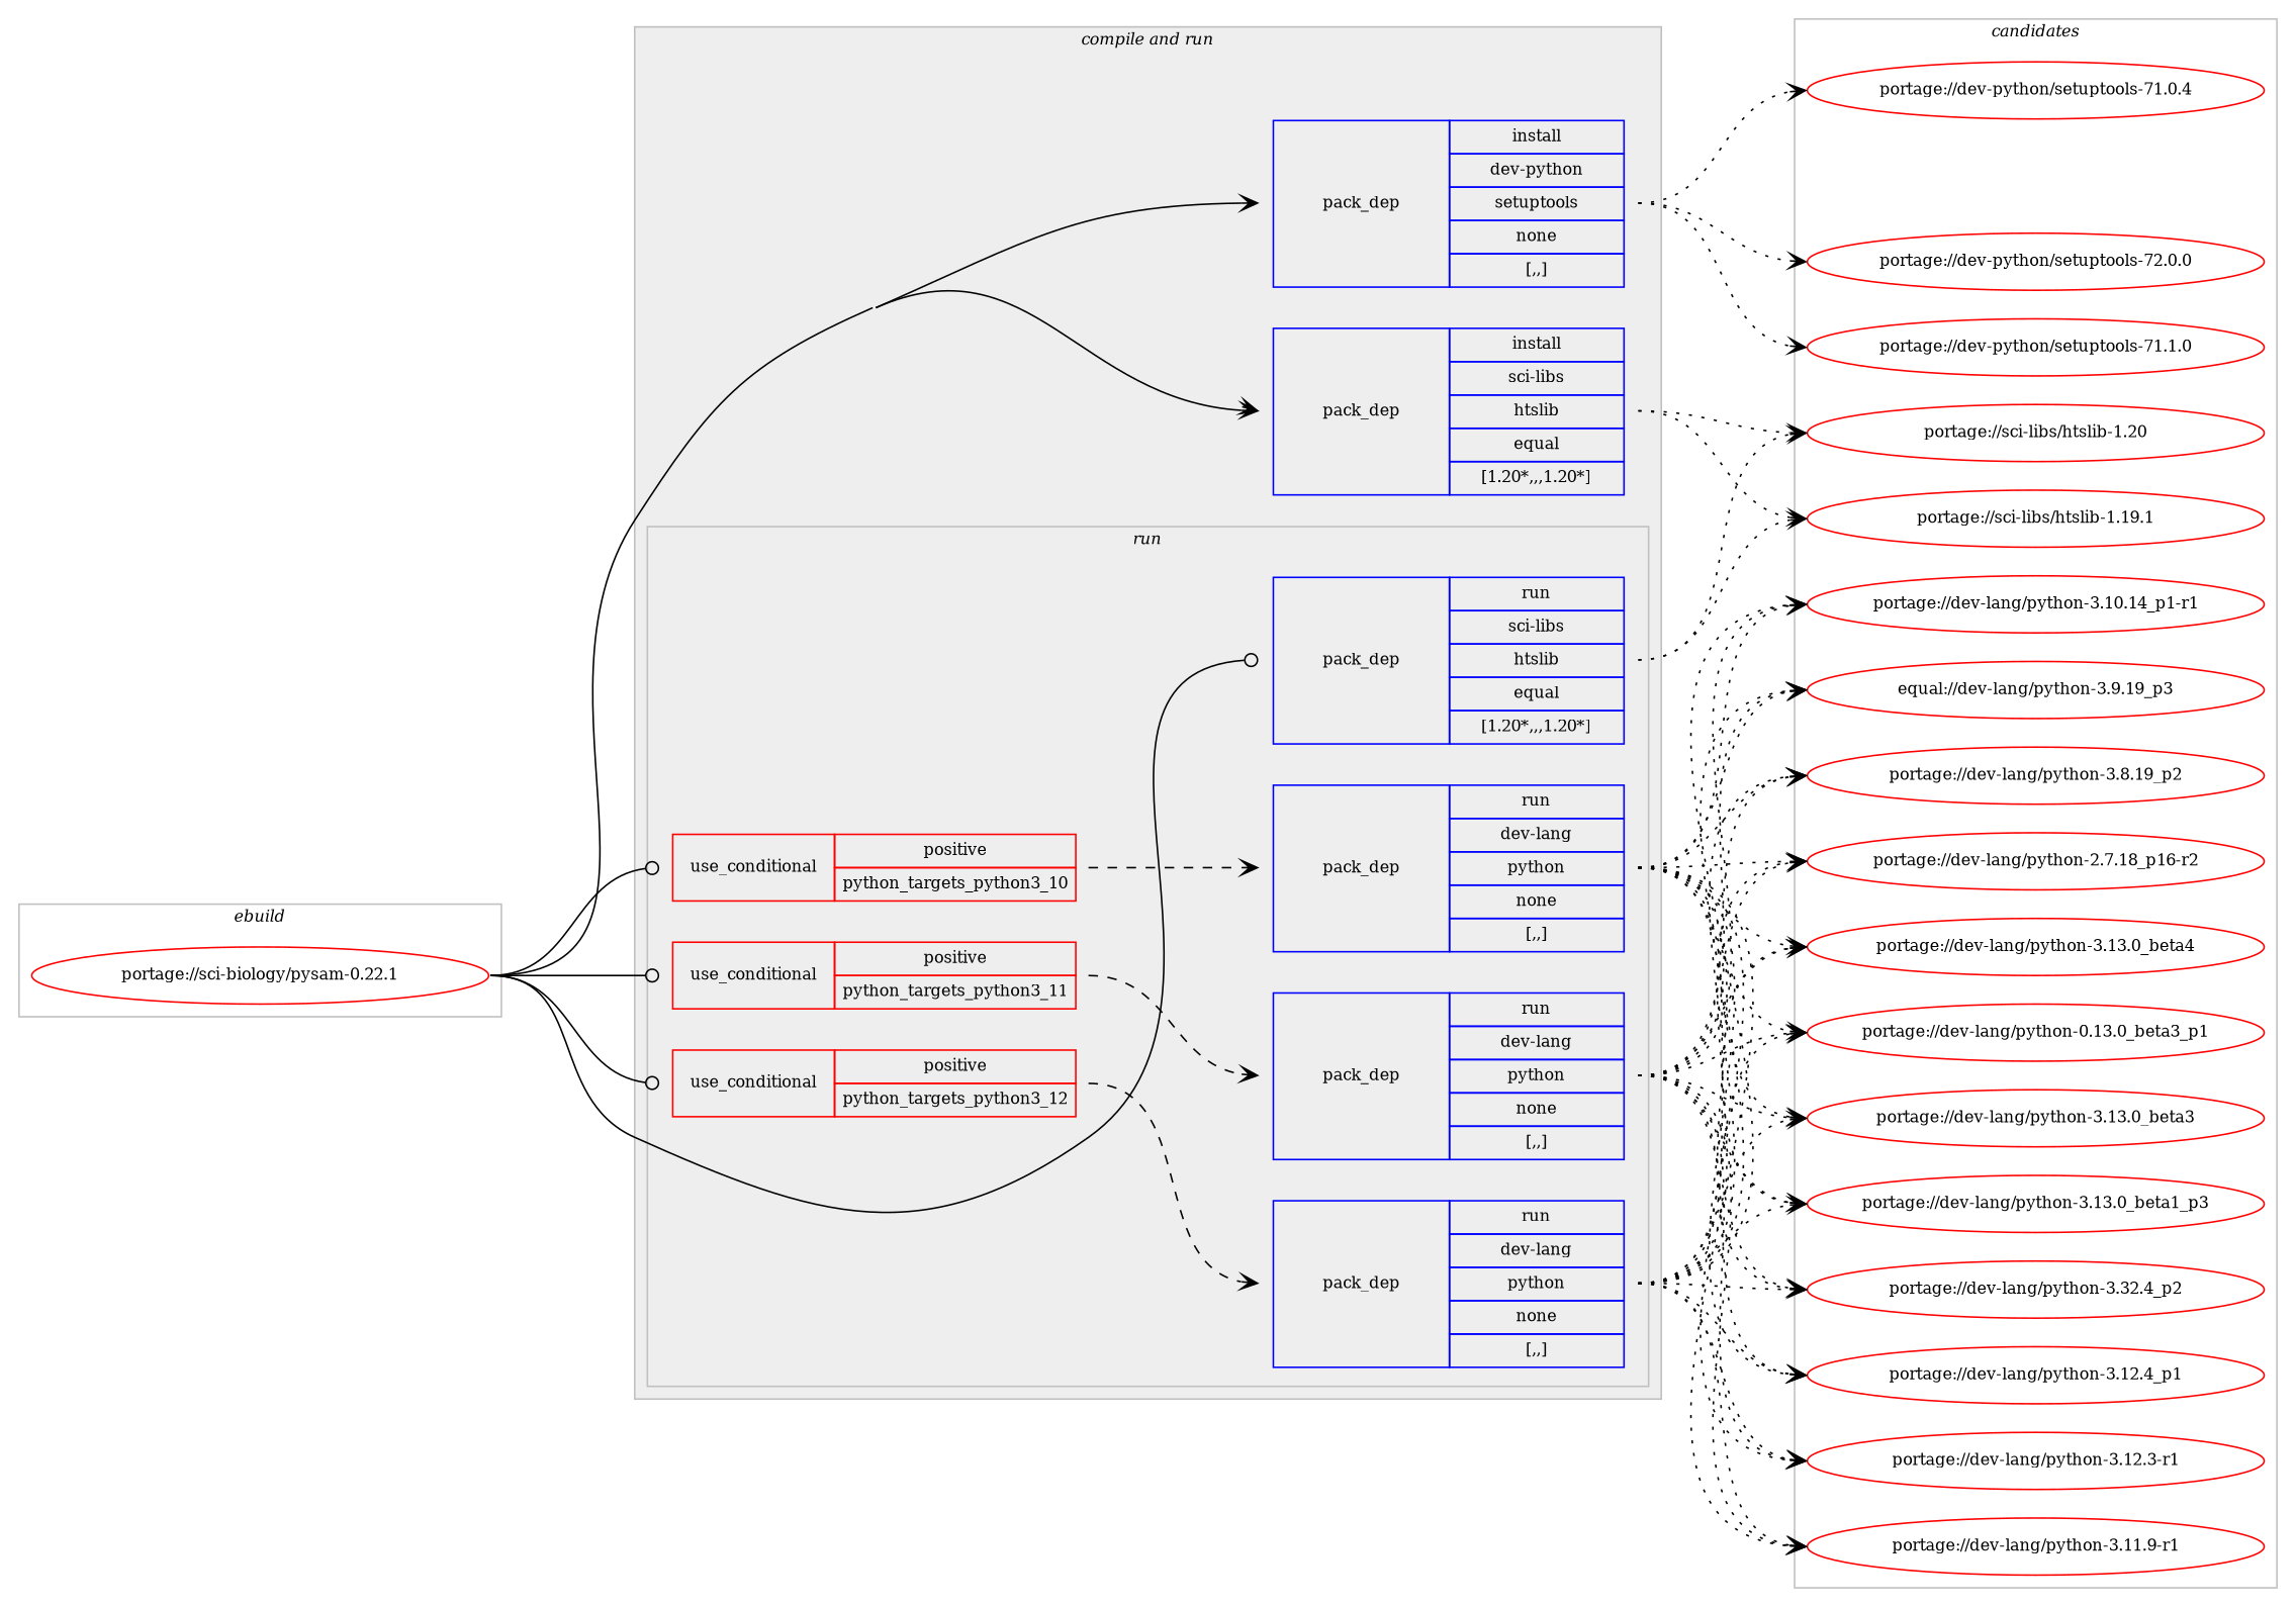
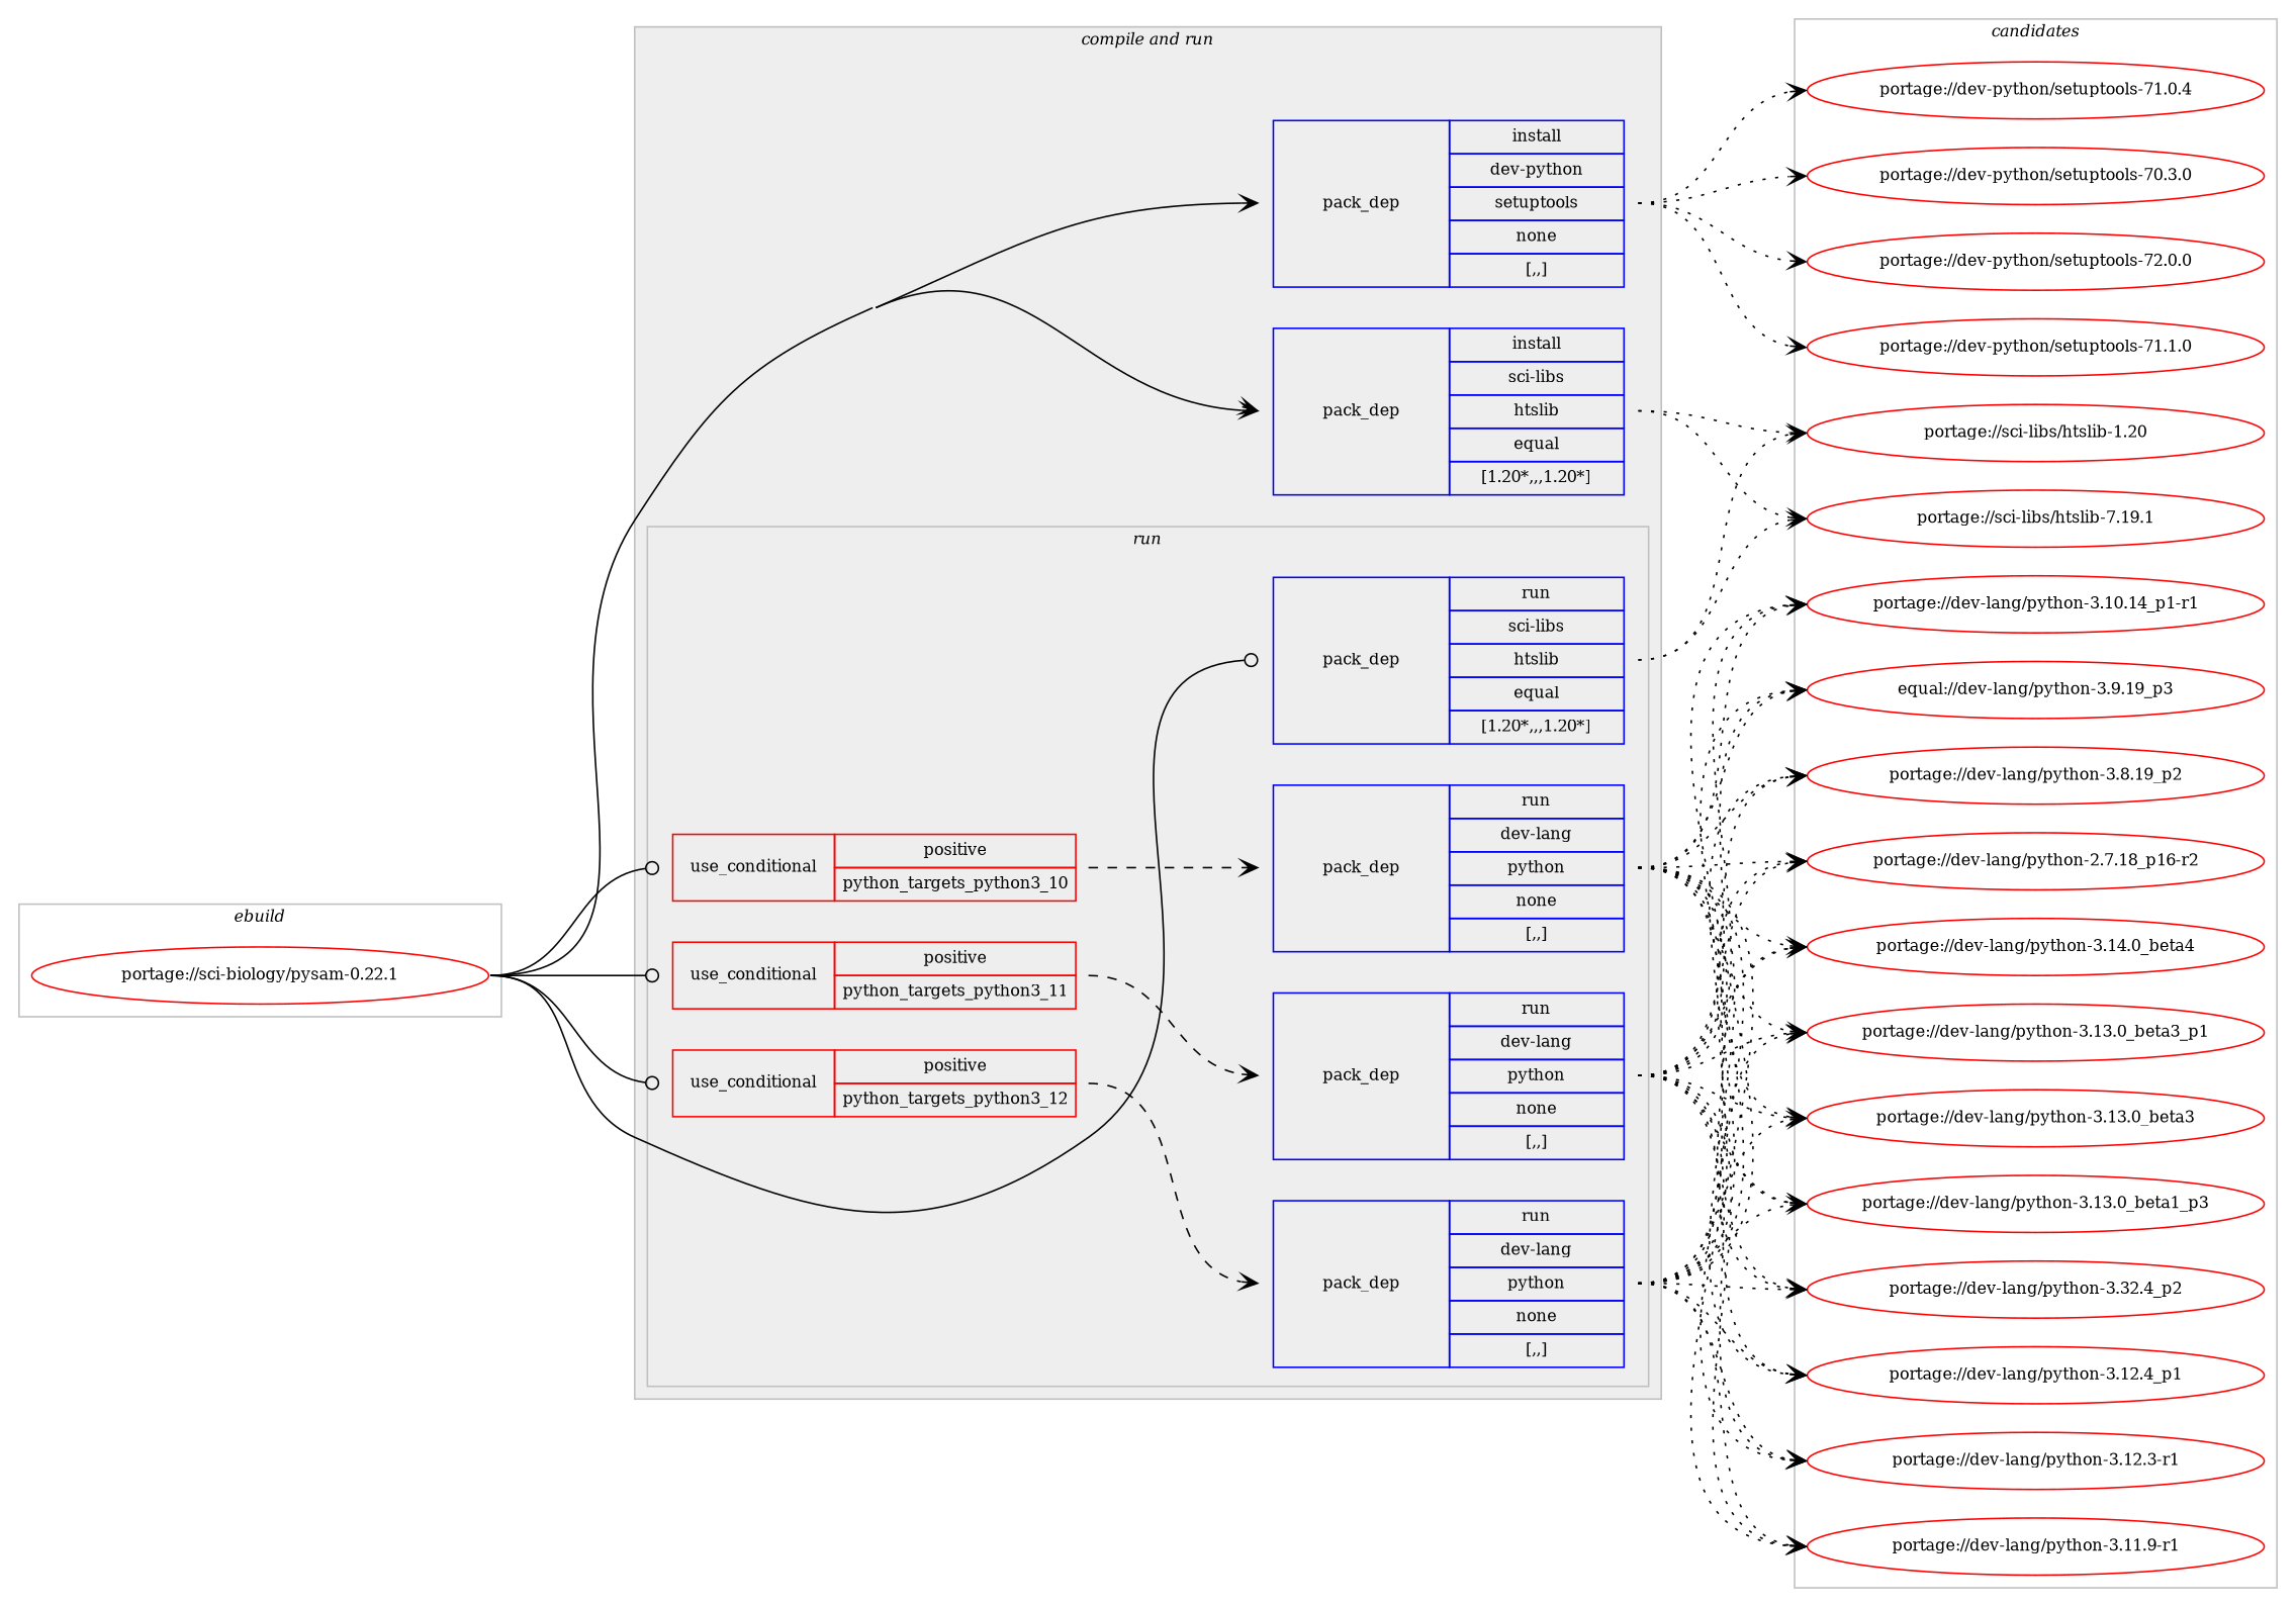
  digraph {
    compound=true
    concentrate=true
    fontname="DejaVu Serif"
    fontsize=10
    newrank=true
    rankdir=LR
    ranksep=1.5
    node [color=red fontname="DejaVu Serif" fontsize=10]
    edge [arrowhead=vee fontname="DejaVu Serif" headport=w style=dotted tailport=e weight=100]
    n1 [label="portage://sci-biology/pysam-0.22.1" width=4]
    n2 [color=blue label=<<TABLE BORDER="0" CELLBORDER="1" CELLSPACING="0" CELLPADDING="4" WIDTH="220"><TR><TD ROWSPAN="6" CELLPADDING="30">pack_dep</TD></TR><TR><TD WIDTH="110">install</TD></TR><TR><TD>dev-python</TD></TR><TR><TD>setuptools</TD></TR><TR><TD>none</TD></TR><TR><TD>[,,]</TD></TR></TABLE>> shape=none]
    n3 [color=blue label=<<TABLE BORDER="0" CELLBORDER="1" CELLSPACING="0" CELLPADDING="4" WIDTH="220"><TR><TD ROWSPAN="6" CELLPADDING="30">pack_dep</TD></TR><TR><TD WIDTH="110">install</TD></TR><TR><TD>sci-libs</TD></TR><TR><TD>htslib</TD></TR><TR><TD>equal</TD></TR><TR><TD>[1.20*,,,1.20*]</TD></TR></TABLE>> shape=none]
    n4 [color=blue label=<<TABLE BORDER="0" CELLBORDER="1" CELLSPACING="0" CELLPADDING="4" WIDTH="220"><TR><TD ROWSPAN="6" CELLPADDING="30">pack_dep</TD></TR><TR><TD WIDTH="110">run</TD></TR><TR><TD>dev-lang</TD></TR><TR><TD>python</TD></TR><TR><TD>none</TD></TR><TR><TD>[,,]</TD></TR></TABLE>> shape=none]
    n5 [label=<<TABLE BORDER="0" CELLBORDER="1" CELLSPACING="0" CELLPADDING="4"><TR><TD ROWSPAN="3" CELLPADDING="10">use_conditional</TD></TR><TR><TD>positive</TD></TR><TR><TD>python_targets_python3_10</TD></TR></TABLE>> shape=none]
    n6 [color=blue label=<<TABLE BORDER="0" CELLBORDER="1" CELLSPACING="0" CELLPADDING="4" WIDTH="220"><TR><TD ROWSPAN="6" CELLPADDING="30">pack_dep</TD></TR><TR><TD WIDTH="110">run</TD></TR><TR><TD>dev-lang</TD></TR><TR><TD>python</TD></TR><TR><TD>none</TD></TR><TR><TD>[,,]</TD></TR></TABLE>> shape=none]
    n7 [label=<<TABLE BORDER="0" CELLBORDER="1" CELLSPACING="0" CELLPADDING="4"><TR><TD ROWSPAN="3" CELLPADDING="10">use_conditional</TD></TR><TR><TD>positive</TD></TR><TR><TD>python_targets_python3_11</TD></TR></TABLE>> shape=none]
    n8 [color=blue label=<<TABLE BORDER="0" CELLBORDER="1" CELLSPACING="0" CELLPADDING="4" WIDTH="220"><TR><TD ROWSPAN="6" CELLPADDING="30">pack_dep</TD></TR><TR><TD WIDTH="110">run</TD></TR><TR><TD>dev-lang</TD></TR><TR><TD>python</TD></TR><TR><TD>none</TD></TR><TR><TD>[,,]</TD></TR></TABLE>> shape=none]
    n9 [label=<<TABLE BORDER="0" CELLBORDER="1" CELLSPACING="0" CELLPADDING="4"><TR><TD ROWSPAN="3" CELLPADDING="10">use_conditional</TD></TR><TR><TD>positive</TD></TR><TR><TD>python_targets_python3_12</TD></TR></TABLE>> shape=none]
    n10 [color=blue label=<<TABLE BORDER="0" CELLBORDER="1" CELLSPACING="0" CELLPADDING="4" WIDTH="220"><TR><TD ROWSPAN="6" CELLPADDING="30">pack_dep</TD></TR><TR><TD WIDTH="110">run</TD></TR><TR><TD>sci-libs</TD></TR><TR><TD>htslib</TD></TR><TR><TD>equal</TD></TR><TR><TD>[1.20*,,,1.20*]</TD></TR></TABLE>> shape=none]
    n11 [label="portage://dev-python/setuptools-72.0.0" width=4]
    n12 [label="portage://dev-python/setuptools-71.1.0" width=4]
    n13 [label="portage://dev-python/setuptools-71.0.4" width=4]
+   n14 [label="portage://dev-python/setuptools-70.3.0" width=4]
    n15 [label="portage://sci-libs/htslib-1.20" width=4]
-   n16 [label="portage://sci-libs/htslib-1.19.1" width=4]
-   n17 [label="portage://dev-lang/python-3.13.0_beta4" width=4]
-   n18 [label="portage://dev-lang/python-0.13.0_beta3_p1" width=4]
+   n16 [label="portage://sci-libs/htslib-7.19.1" width=4]
+   n17 [label="portage://dev-lang/python-3.14.0_beta4" width=4]
+   n18 [label="portage://dev-lang/python-3.13.0_beta3_p1" width=4]
    n19 [label="portage://dev-lang/python-3.13.0_beta3" width=4]
    n20 [label="portage://dev-lang/python-3.13.0_beta1_p3" width=4]
    n21 [label="portage://dev-lang/python-3.32.4_p2" width=4]
    n22 [label="portage://dev-lang/python-3.12.4_p1" width=4]
    n23 [label="portage://dev-lang/python-3.12.3-r1" width=4]
    n24 [label="portage://dev-lang/python-3.11.9-r1" width=4]
    n25 [label="portage://dev-lang/python-3.10.14_p1-r1" width=4]
    n26 [label="equal://dev-lang/python-3.9.19_p3" width=4]
    n27 [label="portage://dev-lang/python-3.8.19_p2" width=4]
    n28 [label="portage://dev-lang/python-2.7.18_p16-r2" width=4]
    subgraph cluster_1 {
      color=gray
      label=<<i>ebuild</i>>
      n1
    }
    subgraph cluster_2 {
      color=gray
      label=<<i>dependencies</i>>
      subgraph cluster_3 {
        color=gray
        fillcolor="#eeeeee"
        label=<<i>compile</i>>
        style=filled
        subgraph sub_4 {
          color=gray
          fillcolor="#eeeeee"
          label=<<i>compile</i>>
          style=filled
          n2
        }
        subgraph sub_5 {
          color=gray
          fillcolor="#eeeeee"
          label=<<i>compile</i>>
          style=filled
          n3
        }
      }
      subgraph cluster_6 {
        color=gray
        fillcolor="#eeeeee"
        label=<<i>compile and run</i>>
        style=filled
      }
      subgraph cluster_7 {
        color=gray
        fillcolor="#eeeeee"
        label=<<i>run</i>>
        style=filled
        subgraph sub_8 {
          color=gray
          fillcolor="#eeeeee"
          label=<<i>run</i>>
          style=filled
          n5
          subgraph sub_9 {
            color=gray
            fillcolor="#eeeeee"
            label=<<i>run</i>>
            style=filled
            n4
          }
        }
        subgraph sub_10 {
          color=gray
          fillcolor="#eeeeee"
          label=<<i>run</i>>
          style=filled
          n7
          subgraph sub_11 {
            color=gray
            fillcolor="#eeeeee"
            label=<<i>run</i>>
            style=filled
            n6
          }
        }
        subgraph sub_12 {
          color=gray
          fillcolor="#eeeeee"
          label=<<i>run</i>>
          style=filled
          n9
          subgraph sub_13 {
            color=gray
            fillcolor="#eeeeee"
            label=<<i>run</i>>
            style=filled
            n8
          }
        }
        subgraph sub_14 {
          color=gray
          fillcolor="#eeeeee"
          label=<<i>run</i>>
          style=filled
          n10
        }
      }
    }
    subgraph cluster_15 {
      color=gray
      label=<<i>candidates</i>>
      rank=same
      subgraph sub_16 {
        color=black
        label=<<i>candidates</i>>
        nodesep=1
        rank=same
        n11
        n12
        n13
+       n14
      }
      subgraph sub_17 {
        color=black
        label=<<i>candidates</i>>
        nodesep=1
        rank=same
        n15
        n16
      }
      subgraph sub_18 {
        color=black
        label=<<i>candidates</i>>
        nodesep=1
        rank=same
        n17
        n18
        n19
        n20
        n21
        n22
        n23
        n24
        n25
        n26
        n27
        n28
      }
      subgraph sub_19 {
        color=black
        label=<<i>candidates</i>>
        nodesep=1
        rank=same
        n17
        n18
        n19
        n20
        n21
        n22
        n23
        n24
        n25
        n26
        n27
        n28
      }
      subgraph sub_20 {
        color=black
        label=<<i>candidates</i>>
        nodesep=1
        rank=same
        n17
        n18
        n19
        n20
        n21
        n22
        n23
        n24
        n25
        n26
        n27
        n28
      }
      subgraph sub_21 {
        color=black
        label=<<i>candidates</i>>
        nodesep=1
        rank=same
        n15
        n16
      }
    }
    n1 -> n2 [style=solid weight=20]
    n1 -> n3 [style=solid weight=20]
    n1 -> n5 [arrowhead=odot style=solid weight=20]
    n1 -> n7 [arrowhead=odot style=solid weight=20]
    n1 -> n9 [arrowhead=odot style=solid weight=20]
    n1 -> n10 [arrowhead=odot style=solid weight=20]
    n2 -> n11
    n2 -> n12
    n2 -> n13
+   n2 -> n14
    n3 -> n15
    n3 -> n16
    n4 -> n17
    n4 -> n18
    n4 -> n19
    n4 -> n20
    n4 -> n21
    n4 -> n22
    n4 -> n23
    n4 -> n24
    n4 -> n25
    n4 -> n26
    n4 -> n27
    n4 -> n28
    n5 -> n4 [style=dashed weight=20]
    n6 -> n17
    n6 -> n18
    n6 -> n19
    n6 -> n20
    n6 -> n21
    n6 -> n22
    n6 -> n23
    n6 -> n24
    n6 -> n25
    n6 -> n26
    n6 -> n27
    n6 -> n28
    n7 -> n6 [style=dashed weight=20]
    n8 -> n17
    n8 -> n18
    n8 -> n19
    n8 -> n20
    n8 -> n21
    n8 -> n22
    n8 -> n23
    n8 -> n24
    n8 -> n25
    n8 -> n26
    n8 -> n27
    n8 -> n28
    n9 -> n8 [style=dashed weight=20]
    n10 -> n15
    n10 -> n16
  }
